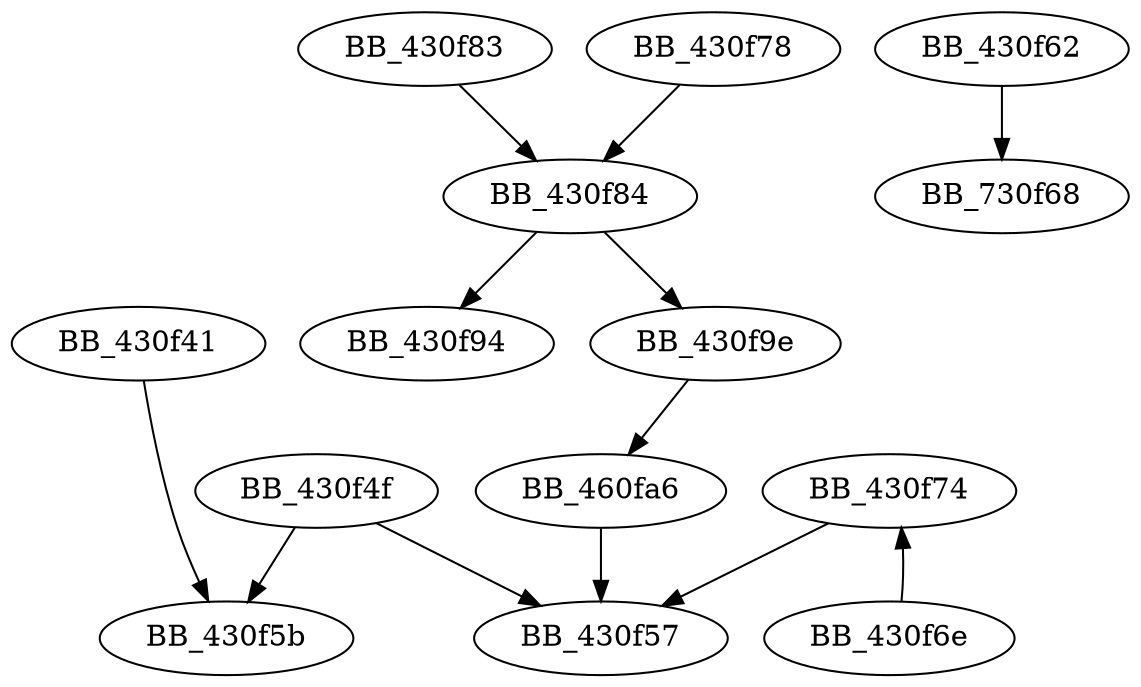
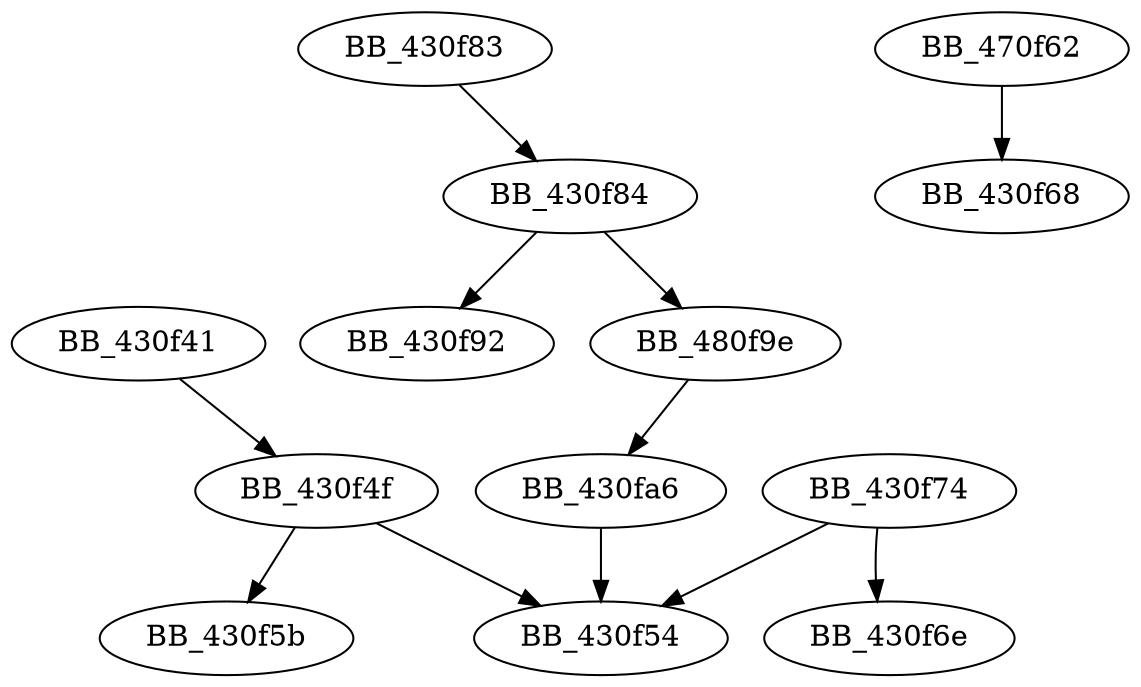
  digraph {
    BB_430f41
    BB_430f4f
    n3 [label=BB_430f83]
    n4 [label=BB_430f84]
-   BB_430f57
+   BB_430f57 [label=BB_430f54]
    BB_430f5b
-   BB_430f92 [label=BB_430f94]
-   BB_430f9e
-   BB_430fa6 [label=BB_460fa6]
-   BB_430f62
-   BB_430f68 [label=BB_730f68]
-   BB_430f78
+   BB_430f92
+   BB_430f9e [label=BB_480f9e]
+   BB_430fa6
+   BB_430f62 [label=BB_470f62]
+   BB_430f68
    BB_430f6e
    BB_430f74
-   BB_430f41 -> BB_430f5b
+   BB_430f41 -> BB_430f4f
    BB_430f4f -> BB_430f57
    BB_430f4f -> BB_430f5b
    n3 -> n4
    n4 -> BB_430f92
    n4 -> BB_430f9e
    BB_430f9e -> BB_430fa6
    BB_430fa6 -> BB_430f57
    BB_430f62 -> BB_430f68
-   BB_430f78 -> n4
-   BB_430f6e -> BB_430f74
+   BB_430f74 -> BB_430f6e
    BB_430f74 -> BB_430f57
  }
